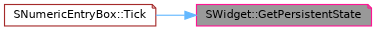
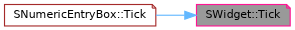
  digraph {
    rankdir=RL
    node [fontname=Helvetica fontsize=10 shape=note style=filled]
-   n1 [color=deeppink fillcolor=grey60 fontcolor=black height=0.2 label="SWidget::GetPersistentState" width=0.4]
+   n1 [color=deeppink fillcolor=grey60 fontcolor=black height=0.2 label="SWidget::Tick" width=0.4]
    n2 [color=brown fillcolor=white height=0.2 label="SNumericEntryBox::Tick" width=0.4]
    n1 -> n2 [color=steelblue1 dir=back fontname=Helvetica fontsize=10 labelfontname=Helvetica labelfontsize=10 style=solid]
  }
